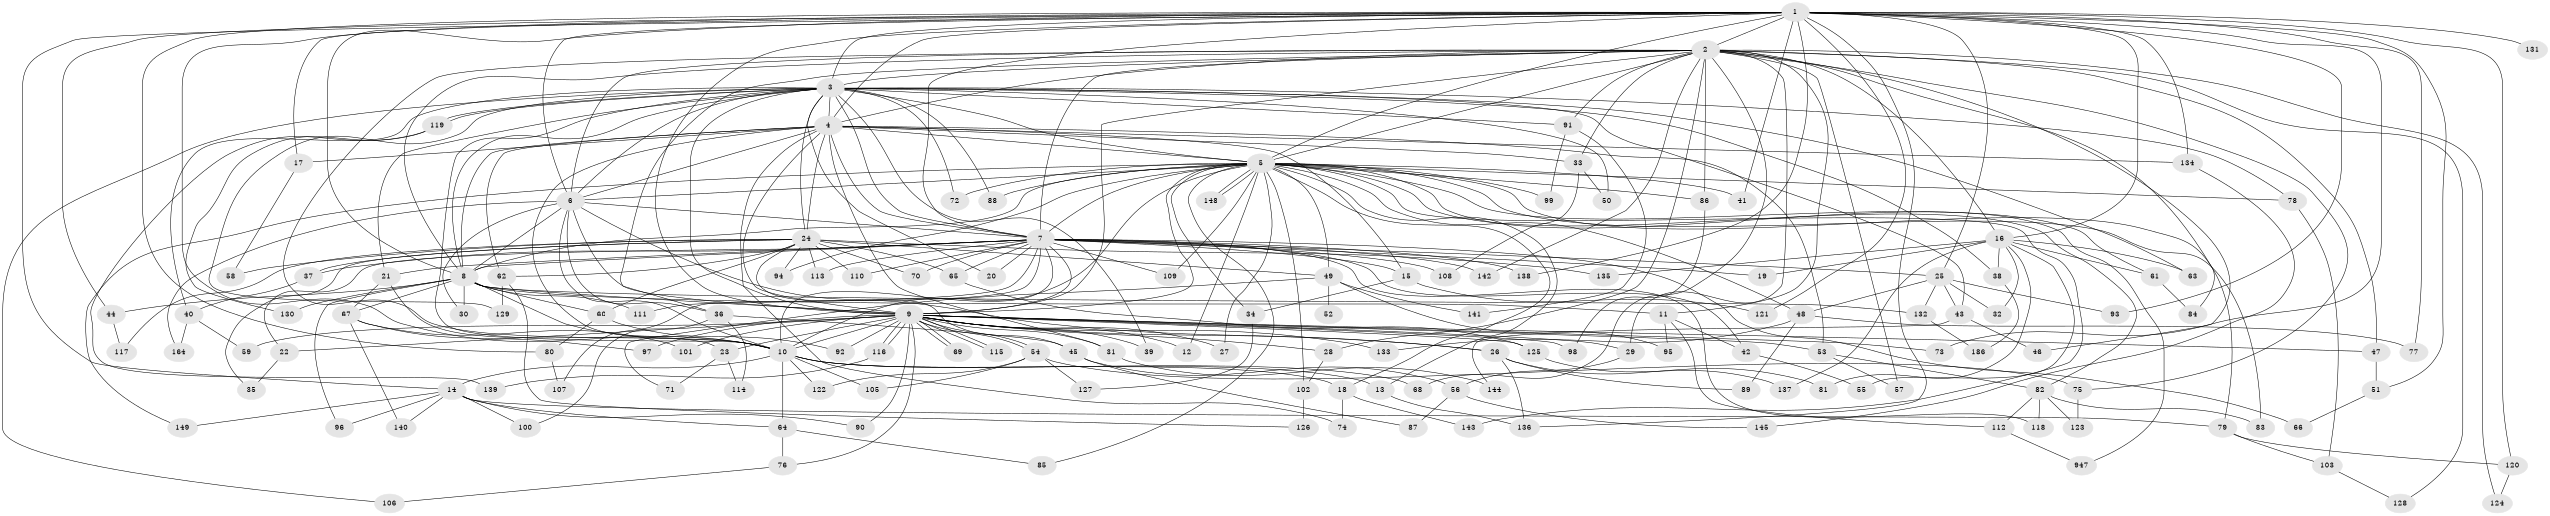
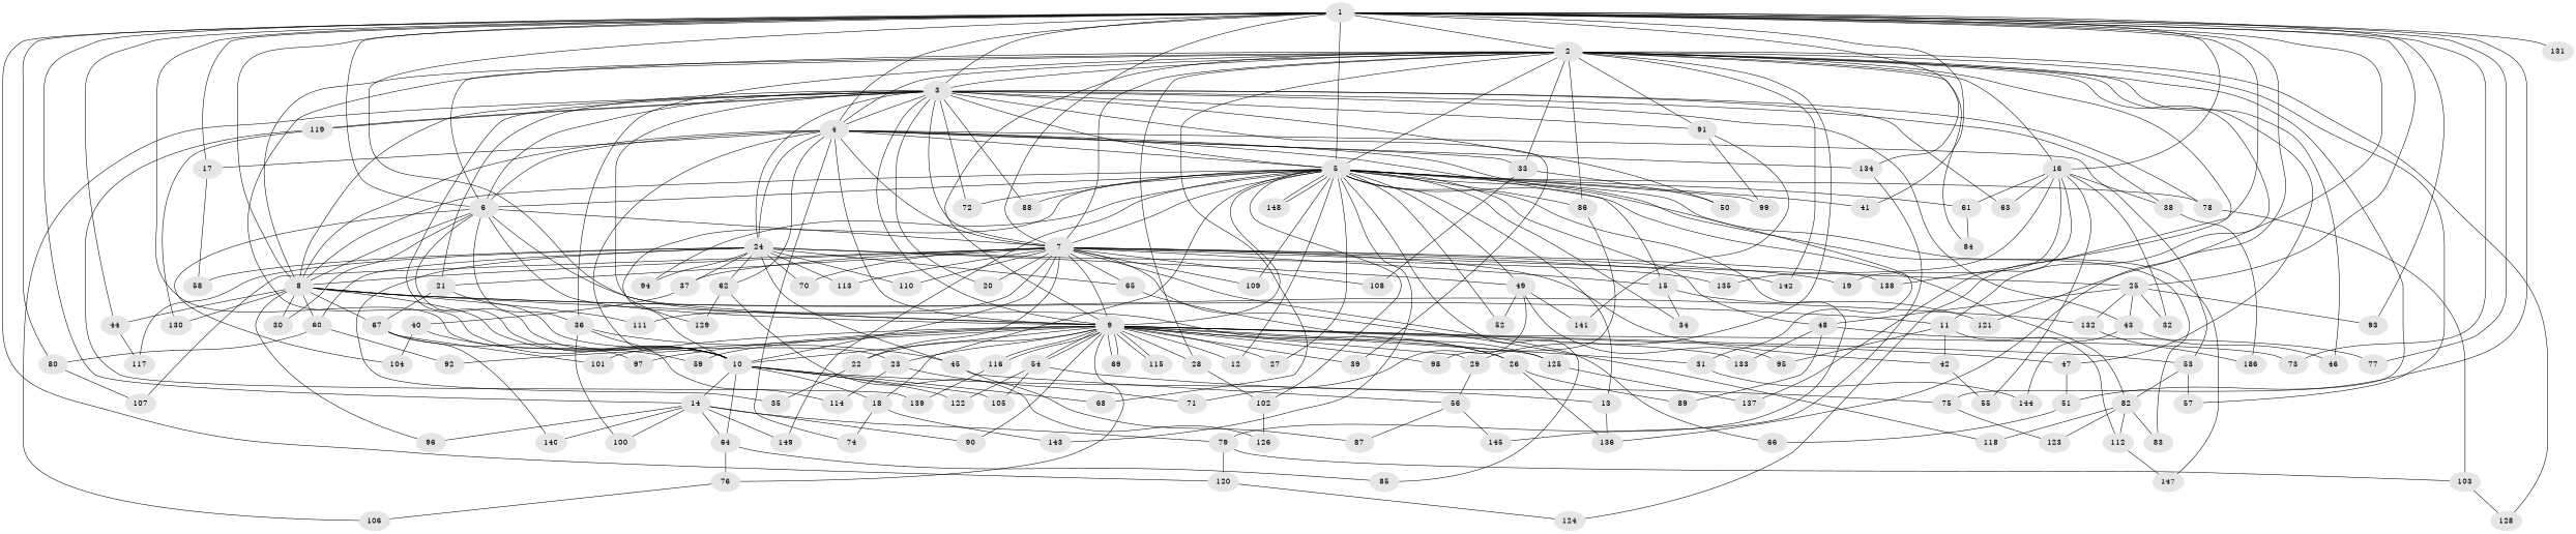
  graph {
    node [color=gray90 style=filled]
    1
    2
    3
    4
    5
    6
    7
    8
    9
    10
    14
    16
    17
    25
    41
    44
    51
    73
    77
    80
    93
    120
    121
    131
    134
    136
    138
    11
    28
    29
    33
    36
    46
    47
    57
    68
    75
    84
    86
    91
    124
    128
    142
    20
    21
    24
    38
    39
    40
    43
    50
    63
    72
    78
    88
    106
    119
    129
    15
    31
    53
    62
    74
    12
    13
    18
    27
    34
    48
    49
    52
    61
    79
    82
    83
    85
    94
    99
    102
    109
    143
-   147 [label=947]
+   147
    148
    149
    26
    30
-   104 [label=164]
+   104
    19
    22
    37
    42
    65
    66
    70
    107
    108
    110
    111
    113
    118
    60
    67
    96
    130
    132
    23
    54
    59
    69
    76
    90
    92
    97
    98
    101
    115
    116
    125
    133
    64
    105
    122
    100
    140
    32
    55
-   81
    135
    137
    58
    117
    145
    95
    112
    56
    114
    45
    123
    141
    35
    n141 [label=186]
    144
    103
    139
    126
-   127
    89
    71
    87
    1 -- 2
    1 -- 3
    1 -- 4
    1 -- 5
    1 -- 6
    1 -- 7
    1 -- 8
    1 -- 9
    1 -- 10
    1 -- 14
    1 -- 16
    1 -- 17
    1 -- 25
    1 -- 41
    1 -- 44
    1 -- 51
    1 -- 73
    1 -- 77
    1 -- 80
    1 -- 93
    1 -- 120
    1 -- 121
    1 -- 131
    1 -- 134
    1 -- 136
    1 -- 138
    2 -- 3
    2 -- 4
    2 -- 5
    2 -- 6
    2 -- 7
    2 -- 8
    2 -- 9
    2 -- 10
    2 -- 16
    2 -- 11
    2 -- 28
    2 -- 29
    2 -- 33
    2 -- 36
    2 -- 46
    2 -- 47
    2 -- 57
    2 -- 68
    2 -- 75
    2 -- 84
    2 -- 86
    2 -- 91
    2 -- 124
    2 -- 128
    2 -- 142
    3 -- 4
    3 -- 5
    3 -- 6
    3 -- 7
    3 -- 8
    3 -- 9
    3 -- 10
    3 -- 91
    3 -- 20
    3 -- 21
    3 -- 24
    3 -- 38
    3 -- 39
-   3 -- 40
    3 -- 43
    3 -- 50
    3 -- 63
    3 -- 72
    3 -- 78
    3 -- 88
    3 -- 106
    3 -- 119
    3 -- 119
    3 -- 129
    4 -- 5
    4 -- 6
    4 -- 7
    4 -- 8
    4 -- 9
    4 -- 10
    4 -- 17
    4 -- 134
    4 -- 33
    4 -- 24
    4 -- 15
    4 -- 31
    4 -- 53
    4 -- 62
    4 -- 74
    5 -- 6
    5 -- 7
    5 -- 8
    5 -- 9
    5 -- 10
    5 -- 41
    5 -- 86
    5 -- 72
    5 -- 78
    5 -- 88
    5 -- 12
    5 -- 13
    5 -- 18
    5 -- 27
    5 -- 34
    5 -- 48
    5 -- 49
+   5 -- 52
    5 -- 61
    5 -- 79
    5 -- 82
    5 -- 83
    5 -- 85
    5 -- 94
    5 -- 99
    5 -- 102
    5 -- 109
    5 -- 143
    5 -- 147
    5 -- 148
    5 -- 148
    5 -- 149
    6 -- 7
    6 -- 8
    6 -- 9
    6 -- 10
    6 -- 36
    6 -- 26
    6 -- 30
    6 -- 104
    7 -- 8
    7 -- 9
    7 -- 10
    7 -- 25
    7 -- 138
    7 -- 142
    7 -- 20
    7 -- 21
    7 -- 15
    7 -- 109
    7 -- 19
    7 -- 22
    7 -- 37
    7 -- 42
    7 -- 65
    7 -- 66
    7 -- 70
    7 -- 107
    7 -- 108
    7 -- 110
    7 -- 111
    7 -- 113
    7 -- 118
    8 -- 9
    8 -- 10
    8 -- 44
    8 -- 11
    8 -- 30
    8 -- 111
    8 -- 60
    8 -- 67
    8 -- 96
    8 -- 130
    8 -- 132
    9 -- 10
    9 -- 73
    9 -- 28
    9 -- 29
    9 -- 47
    9 -- 39
    9 -- 31
    9 -- 53
    9 -- 12
    9 -- 27
    9 -- 26
    9 -- 22
    9 -- 23
    9 -- 54
    9 -- 54
    9 -- 59
    9 -- 69
    9 -- 69
    9 -- 76
    9 -- 90
    9 -- 92
    9 -- 97
    9 -- 98
    9 -- 101
    9 -- 115
    9 -- 115
    9 -- 116
    9 -- 116
    9 -- 125
    9 -- 133
    10 -- 14
    10 -- 68
    10 -- 13
    10 -- 18
    10 -- 64
    10 -- 105
    10 -- 122
    14 -- 79
    14 -- 149
    14 -- 96
    14 -- 90
    14 -- 64
    14 -- 100
    14 -- 140
    16 -- 38
    16 -- 63
    16 -- 61
    16 -- 19
    16 -- 32
    16 -- 55
-   16 -- 81
    16 -- 135
    16 -- 137
    17 -- 58
    25 -- 93
    25 -- 43
    25 -- 48
    25 -- 132
    25 -- 32
    44 -- 117
    51 -- 66
    80 -- 107
    120 -- 124
    134 -- 145
    11 -- 42
    11 -- 95
    11 -- 112
    28 -- 102
    29 -- 56
    33 -- 50
    33 -- 108
    36 -- 100
    36 -- 114
    36 -- 45
    47 -- 51
    75 -- 123
    86 -- 98
    91 -- 99
    91 -- 141
    21 -- 67
    21 -- 23
    24 -- 62
    24 -- 49
    24 -- 94
    24 -- 37
    24 -- 65
    24 -- 70
    24 -- 110
    24 -- 113
    24 -- 60
    24 -- 135
    24 -- 58
    24 -- 117
    24 -- 45
    24 -- 35
    38 -- n141
    40 -- 104
    40 -- 59
    43 -- 46
    43 -- 144
    78 -- 103
    119 -- 130
    119 -- 139
    15 -- 121
    15 -- 34
    31 -- 144
    53 -- 57
    53 -- 82
    62 -- 129
    62 -- 126
    13 -- 136
    18 -- 74
    18 -- 143
-   34 -- 127
    48 -- 77
    48 -- 133
    48 -- 89
    49 -- 52
    49 -- 95
    49 -- 141
    49 -- 71
    61 -- 84
    79 -- 120
    79 -- 103
    82 -- 83
    82 -- 118
    82 -- 112
    82 -- 123
    102 -- 126
    26 -- 136
-   26 -- 81
    26 -- 89
    22 -- 35
    37 -- 40
    42 -- 55
    65 -- 125
    60 -- 80
    60 -- 92
    67 -- 97
    67 -- 101
    67 -- 140
    132 -- n141
    23 -- 114
    23 -- 71
    54 -- 75
    54 -- 105
    54 -- 122
-   54 -- 127
    76 -- 106
    116 -- 139
    125 -- 137
    64 -- 85
    64 -- 76
    112 -- 147
    56 -- 145
    56 -- 87
    45 -- 56
    45 -- 87
    103 -- 128
  }
